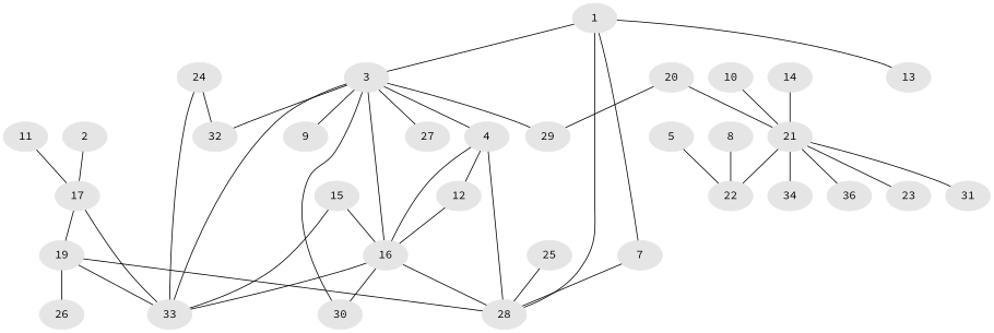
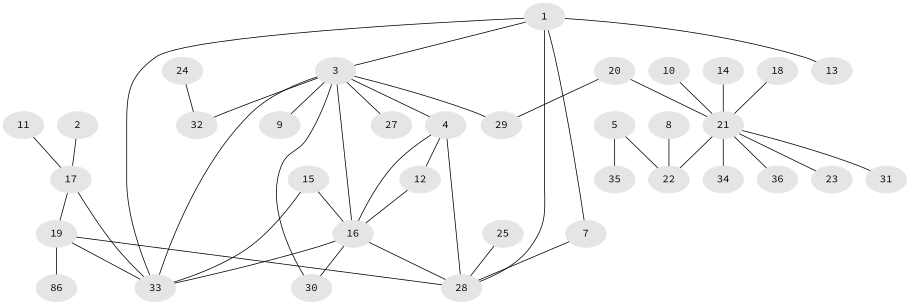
  graph {
    fontname="Source Code Pro"
    node [color=gray90 fontname="Source Code Pro" style=filled]
    edge [fontname="Source Code Pro" weight=1.0]
    1
    3
    7
    13
    28
    33
    16
    4
    9
    27
    29
    30
    32
    21
    22
    23
    31
    34
    36
    2
    17
    19
    12
    5
+   35
    8
    10
    11
    14
    15
-   26
+   26 [label=86]
+   18
    20
    24
    25
    1 -- 3
    1 -- 7
    1 -- 13
    1 -- 28
-   24 -- 33
+   1 -- 33
    3 -- 33
    3 -- 16
    3 -- 4
    3 -- 9
    3 -- 27
    3 -- 29
    3 -- 30
    3 -- 32 [weight=2.0]
    7 -- 28
    16 -- 28
    16 -- 33
    16 -- 30
    4 -- 28 [weight=2.0]
    4 -- 16
    4 -- 12
    21 -- 22
    21 -- 23
    21 -- 31
    21 -- 34
    21 -- 36
    2 -- 17
    17 -- 33
    17 -- 19
    19 -- 28
    19 -- 33
    19 -- 26
    12 -- 16 [weight=2.0]
    5 -- 22
+   5 -- 35
    8 -- 22
    10 -- 21
    11 -- 17
    14 -- 21
    15 -- 33
    15 -- 16
+   18 -- 21
    20 -- 29
    20 -- 21
    24 -- 32
    25 -- 28
  }
